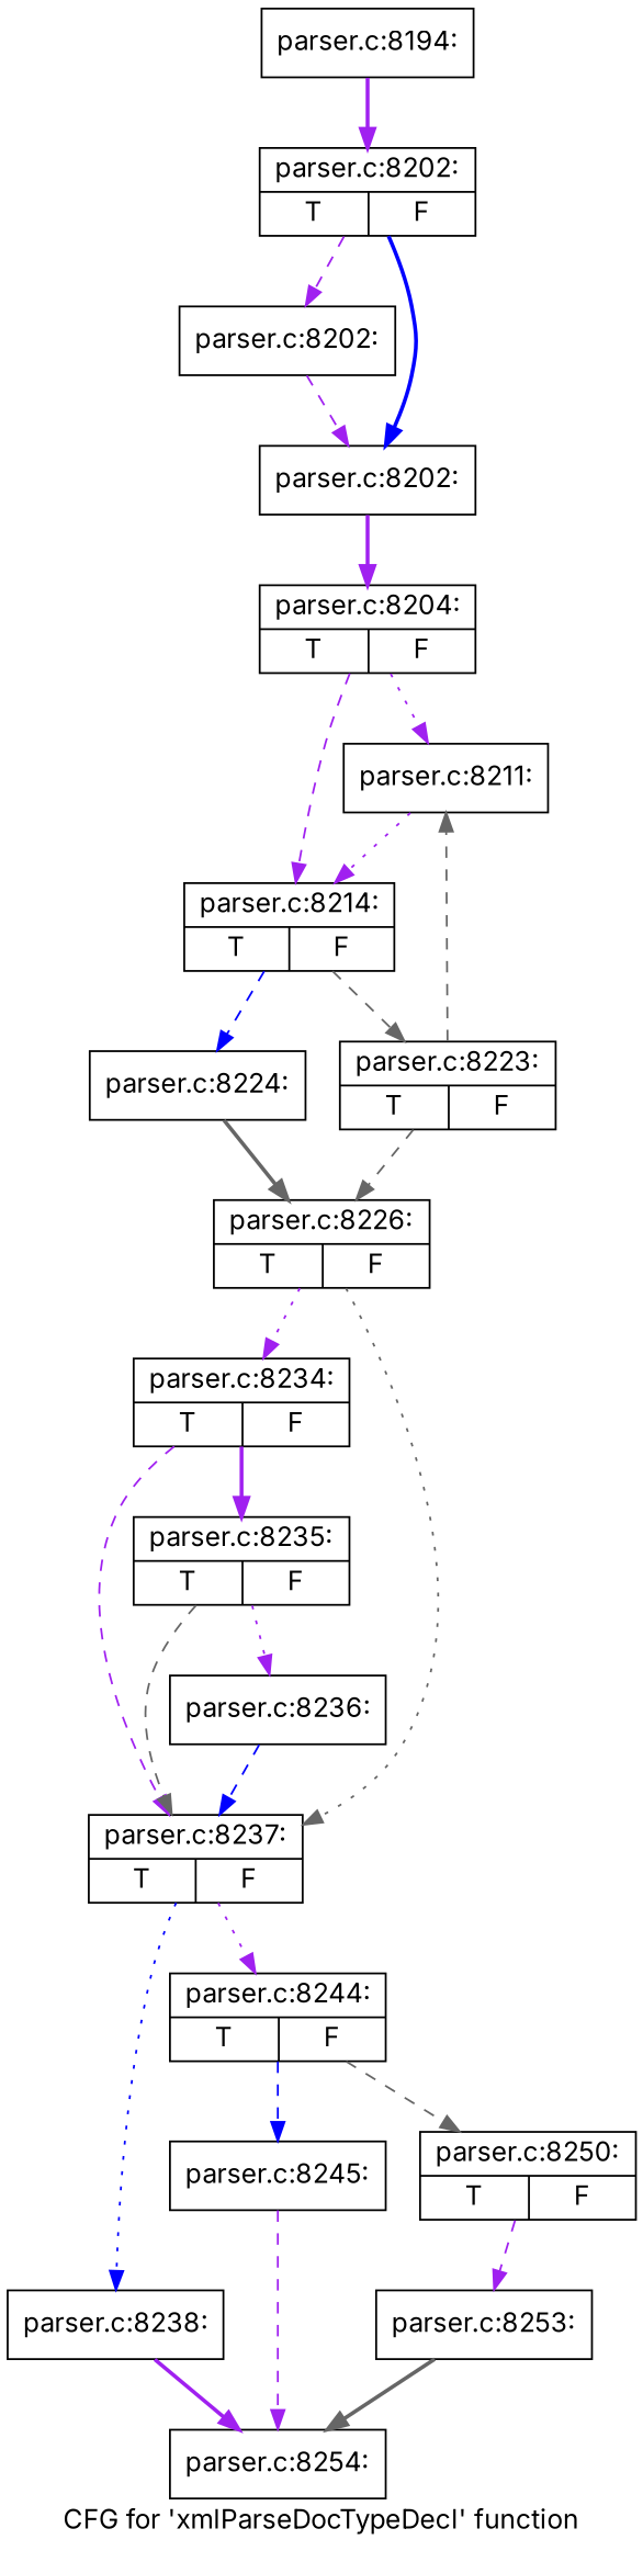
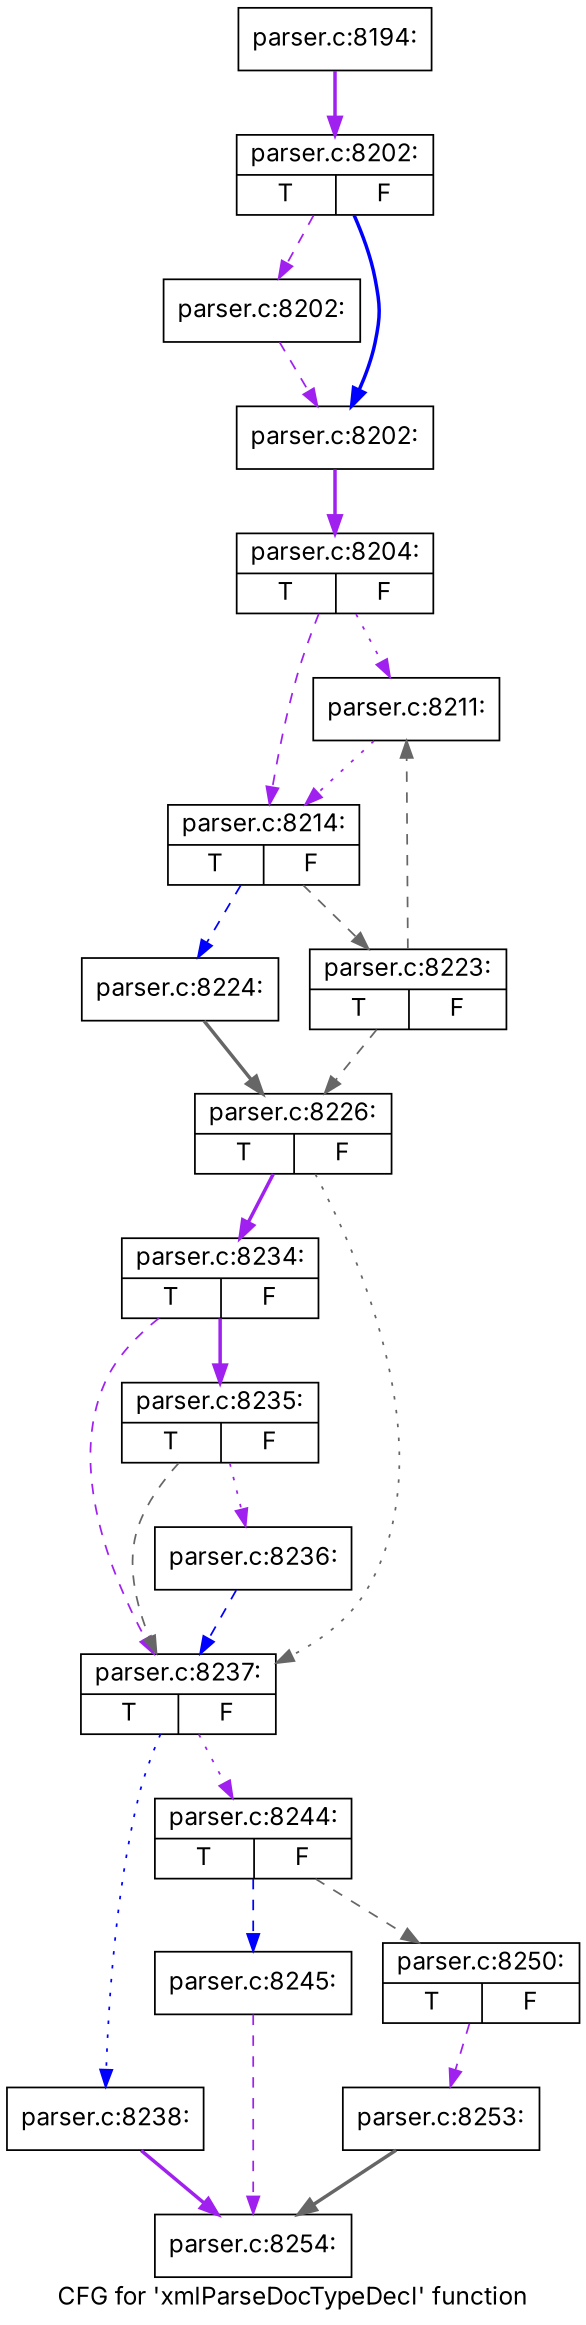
  digraph {
    fontname=Inter
    label="CFG for 'xmlParseDocTypeDecl' function"
    node [fontname=Inter shape=record]
    edge [color=purple fontname=Inter style=dashed]
    n1 [label="{parser.c:8194:}"]
    n2 [label="{parser.c:8202:|{<s0>T|<s1>F}}"]
    n3 [label="{parser.c:8202:}"]
    n4 [label="{parser.c:8202:}"]
    n5 [label="{parser.c:8204:|{<s0>T|<s1>F}}"]
    n6 [label="{parser.c:8211:}"]
    n7 [label="{parser.c:8214:|{<s0>T|<s1>F}}"]
    n8 [label="{parser.c:8224:}"]
    n9 [label="{parser.c:8223:|{<s0>T|<s1>F}}"]
    n10 [label="{parser.c:8226:|{<s0>T|<s1>F}}"]
    n11 [label="{parser.c:8234:|{<s0>T|<s1>F}}"]
    n12 [label="{parser.c:8237:|{<s0>T|<s1>F}}"]
    n13 [label="{parser.c:8235:|{<s0>T|<s1>F}}"]
    n14 [label="{parser.c:8238:}"]
    n15 [label="{parser.c:8244:|{<s0>T|<s1>F}}"]
    n16 [label="{parser.c:8236:}"]
    n17 [label="{parser.c:8254:}"]
    n18 [label="{parser.c:8245:}"]
    n19 [label="{parser.c:8250:|{<s0>T|<s1>F}}"]
    n20 [label="{parser.c:8253:}"]
    n1 -> n2 [style=bold]
    n2 -> n3
    n2 -> n4 [color=blue style=bold]
    n3 -> n4
    n4 -> n5 [style=bold]
    n5 -> n6 [style=dotted]
    n5 -> n7
    n6 -> n7 [style=dotted]
    n7 -> n8 [color=blue]
    n7 -> n9 [color=gray40]
    n8 -> n10 [color=gray40 style=bold]
    n9 -> n6 [color=gray40]
    n9 -> n10 [color=gray40]
-   n10 -> n11 [style=dotted]
+   n10 -> n11 [style=bold]
    n10 -> n12 [color=gray40 style=dotted]
    n11 -> n12
    n11 -> n13 [style=bold]
    n12 -> n14 [color=blue style=dotted]
    n12 -> n15 [style=dotted]
    n13 -> n12 [color=gray40]
    n13 -> n16 [style=dotted]
    n14 -> n17 [style=bold]
    n15 -> n18 [color=blue]
    n15 -> n19 [color=gray40]
    n16 -> n12 [color=blue]
    n18 -> n17
    n19 -> n20
    n20 -> n17 [color=gray40 style=bold]
  }
